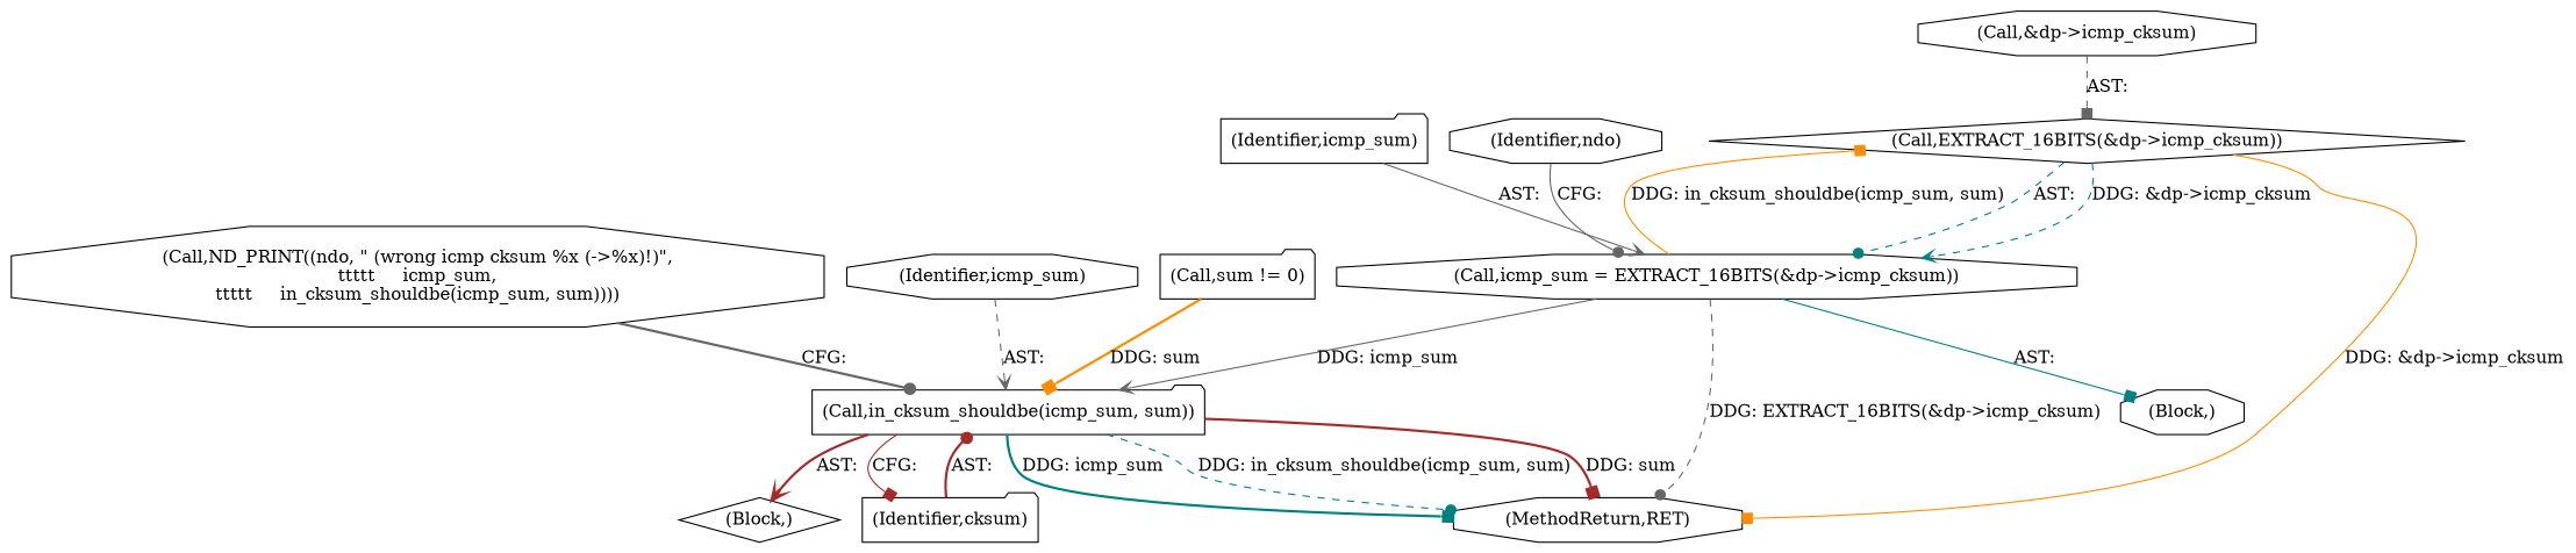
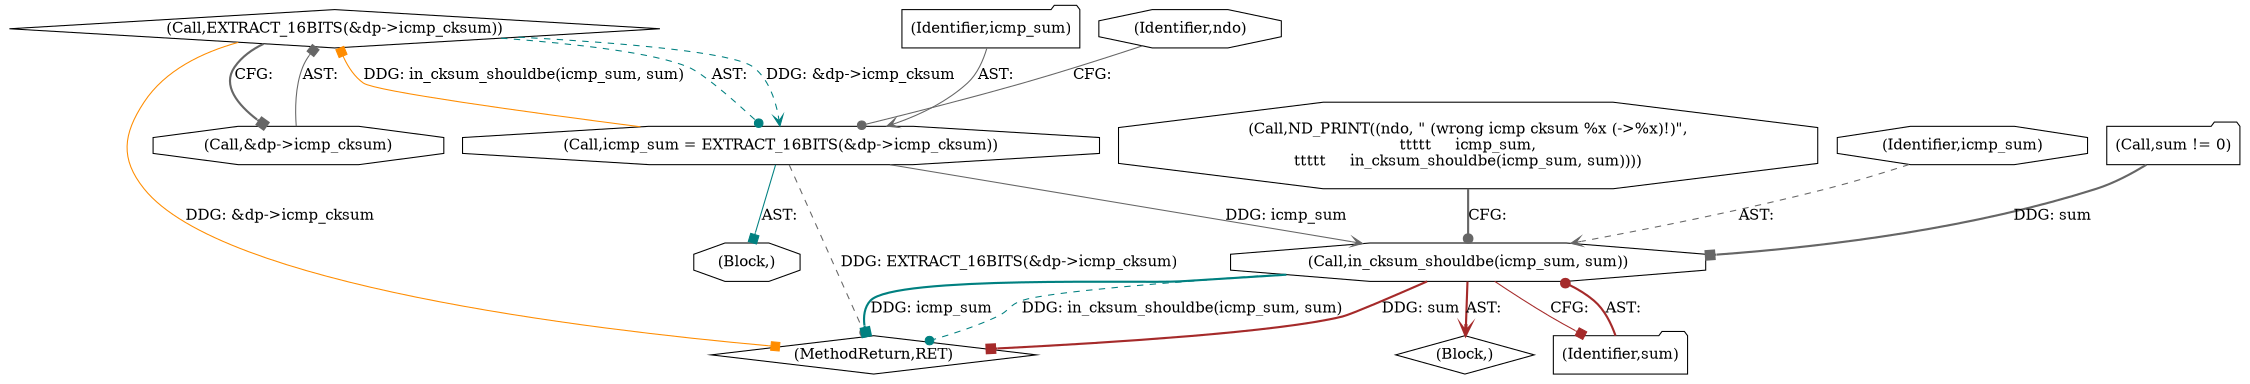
  digraph {
    node [shape=octagon]
    edge [arrowhead=box color=gray40 style=solid]
    n1 [label="(Call,EXTRACT_16BITS(&dp->icmp_cksum))" shape=diamond]
    n2 [label="(Call,icmp_sum = EXTRACT_16BITS(&dp->icmp_cksum))"]
-   n3 [label="(MethodReturn,RET)"]
+   n3 [label="(MethodReturn,RET)" shape=diamond]
    n4 [label="(Call,&dp->icmp_cksum)"]
-   n5 [label="(Call,in_cksum_shouldbe(icmp_sum, sum))" shape=folder]
+   n5 [label="(Call,in_cksum_shouldbe(icmp_sum, sum))"]
    n6 [label="(Block,)"]
    n7 [label="(Block,)" shape=diamond]
-   n8 [label="(Identifier,cksum)" shape=folder]
+   n8 [label="(Identifier,sum)" shape=folder]
    n9 [label="(Call,ND_PRINT((ndo, \" (wrong icmp cksum %x (->%x)!)\",\n\t\t\t\t\t     icmp_sum,\n\t\t\t\t\t     in_cksum_shouldbe(icmp_sum, sum))))"]
    n10 [label="(Identifier,icmp_sum)"]
    n11 [label="(Call,sum != 0)" shape=folder]
    n12 [label="(Identifier,icmp_sum)" shape=folder]
    n13 [label="(Identifier,ndo)"]
    n1 -> n2 [arrowhead=dot color=teal label="AST: " style=dashed]
    n1 -> n2 [arrowhead=vee color=teal label="DDG: &dp->icmp_cksum" style=dashed]
    n1 -> n3 [color=darkorange label="DDG: &dp->icmp_cksum"]
+   n1 -> n4 [label="CFG: " style=bold]
    n2 -> n1 [color=darkorange label="DDG: in_cksum_shouldbe(icmp_sum, sum)"]
    n2 -> n3 [arrowhead=dot label="DDG: EXTRACT_16BITS(&dp->icmp_cksum)" style=dashed]
    n2 -> n5 [arrowhead=vee label="DDG: icmp_sum"]
    n2 -> n6 [color=teal label="AST: "]
-   n4 -> n1 [label="AST: " style=dashed]
+   n4 -> n1 [label="AST: "]
    n5 -> n3 [arrowhead=dot color=teal label="DDG: in_cksum_shouldbe(icmp_sum, sum)" style=dashed]
    n5 -> n3 [color=brown label="DDG: sum" style=bold]
    n5 -> n3 [color=teal label="DDG: icmp_sum" style=bold]
    n5 -> n7 [arrowhead=vee color=brown label="AST: " style=bold]
    n5 -> n8 [color=brown label="CFG: "]
    n8 -> n5 [arrowhead=dot color=brown label="AST: " style=bold]
    n9 -> n5 [arrowhead=dot label="CFG: " style=bold]
    n10 -> n5 [arrowhead=vee label="AST: " style=dashed]
-   n11 -> n5 [color=darkorange label="DDG: sum" style=bold]
+   n11 -> n5 [label="DDG: sum" style=bold]
    n12 -> n2 [arrowhead=vee label="AST: "]
    n13 -> n2 [arrowhead=dot label="CFG: "]
  }
